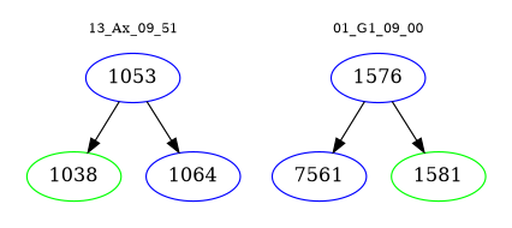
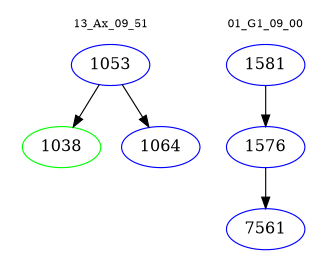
  digraph {
    node [color=blue]
    edge [color=black]
    n1 [label=1053]
    n2 [color=green label=1038]
    n3 [label=1064]
    n4 [label=1576]
    n5 [label=7561]
-   n6 [color=green label=1581]
+   n6 [label=1581]
    subgraph cluster_1 {
      color=white
      fontsize=10
      label="13_Ax_09_51"
      n1
      n2
      n3
    }
    subgraph cluster_2 {
      color=white
      fontsize=10
      label="01_G1_09_00"
      n4
      n5
      n6
    }
    n1 -> n2
    n1 -> n3
    n4 -> n5
-   n4 -> n6
+   n6 -> n4
  }
